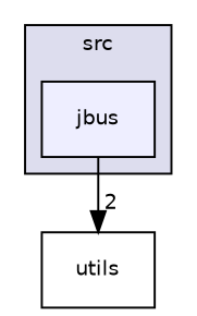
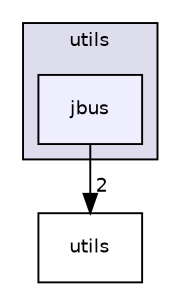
  digraph {
    compound=true
    node [fontname=Helvetica fontsize=10 shape=box]
    n1 [fillcolor="#eeeeff" label=jbus pencolor=black style=filled]
    n2 [label=utils]
    subgraph cluster_1 {
      bgcolor="#ddddee"
      fontname=Helvetica
      fontsize=10
-     label=src
+     label=utils
      pencolor=black
      n1
    }
    n1 -> n2 [headlabel=2 labeldistance=1.5 labelfontname=Helvetica labelfontsize=10]
  }
